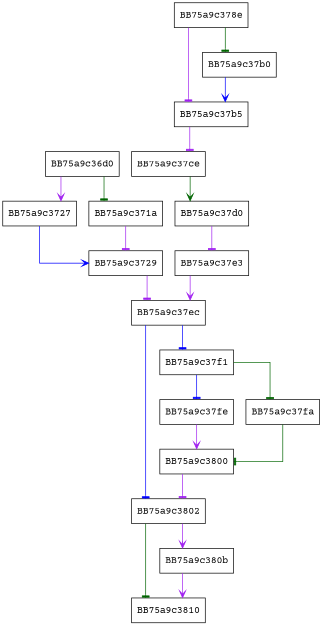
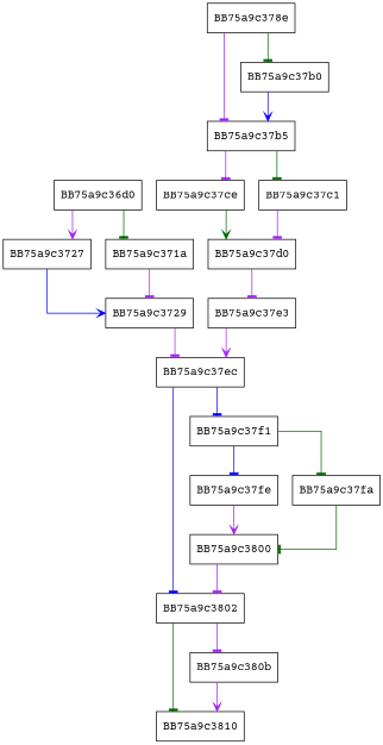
  digraph {
    fontname="Courier Prime"
    splines=ortho
    node [fontname="Courier Prime" shape=box]
    edge [arrowhead=tee color=purple fontname="Courier Prime"]
    BB75a9c36d0
    BB75a9c3727
    BB75a9c371a
    BB75a9c3729
    BB75a9c37ec
    BB75a9c3802
    BB75a9c37f1
    BB75a9c3810
    BB75a9c380b
    BB75a9c37fe
    BB75a9c37fa
    BB75a9c37e3
    BB75a9c378e
    BB75a9c37b5
    BB75a9c37b0
    BB75a9c37ce
+   BB75a9c37c1
    BB75a9c37d0
    BB75a9c3800
    BB75a9c36d0 -> BB75a9c3727 [arrowhead=vee]
    BB75a9c36d0 -> BB75a9c371a [color=darkgreen]
    BB75a9c3727 -> BB75a9c3729 [arrowhead=vee color=blue]
    BB75a9c371a -> BB75a9c3729
    BB75a9c3729 -> BB75a9c37ec
    BB75a9c37ec -> BB75a9c3802 [color=blue]
    BB75a9c37ec -> BB75a9c37f1 [color=blue]
    BB75a9c3802 -> BB75a9c3810 [color=darkgreen]
-   BB75a9c3802 -> BB75a9c380b [arrowhead=vee]
+   BB75a9c3802 -> BB75a9c380b
    BB75a9c37f1 -> BB75a9c37fe [color=blue]
    BB75a9c37f1 -> BB75a9c37fa [color=darkgreen]
    BB75a9c380b -> BB75a9c3810 [arrowhead=vee]
    BB75a9c37fe -> BB75a9c3800 [arrowhead=vee]
    BB75a9c37fa -> BB75a9c3800 [color=darkgreen]
    BB75a9c37e3 -> BB75a9c37ec [arrowhead=vee]
    BB75a9c378e -> BB75a9c37b5
    BB75a9c378e -> BB75a9c37b0 [color=darkgreen]
    BB75a9c37b5 -> BB75a9c37ce
+   BB75a9c37b5 -> BB75a9c37c1 [color=darkgreen]
    BB75a9c37b0 -> BB75a9c37b5 [arrowhead=vee color=blue]
    BB75a9c37ce -> BB75a9c37d0 [arrowhead=vee color=darkgreen]
+   BB75a9c37c1 -> BB75a9c37d0
    BB75a9c37d0 -> BB75a9c37e3
    BB75a9c3800 -> BB75a9c3802
  }
